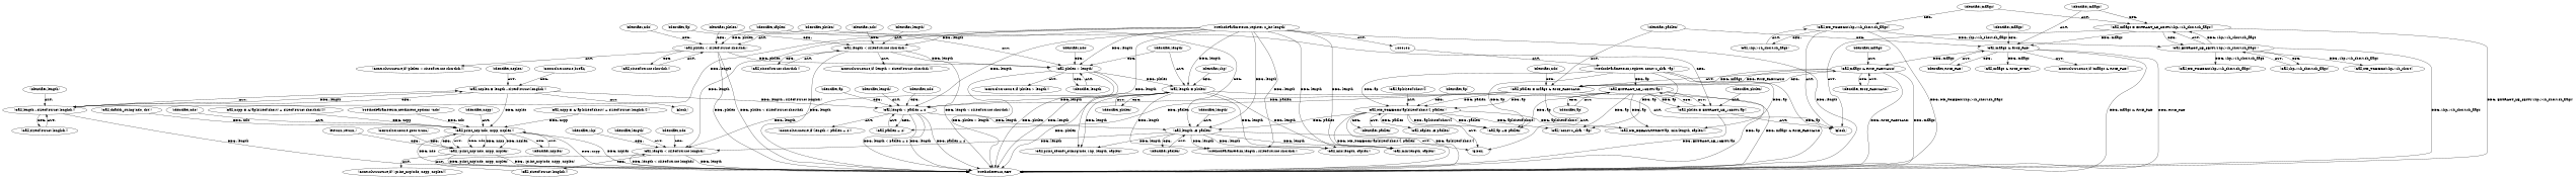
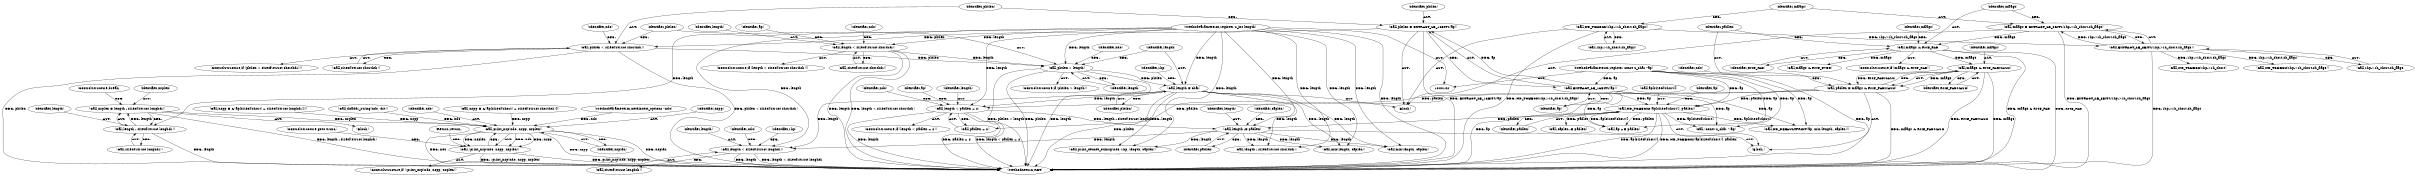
  digraph {
    n1 [label="(Call,nsplen = length - sizeof(struct longhdr))"]
    n2 [label="(Call,length - sizeof(struct longhdr))"]
    n3 [label="(Call,print_nsp(ndo, nspp, nsplen))"]
    n4 [label="(Block,)"]
    n5 [label="(MethodReturn,RET)"]
    n6 [label="(Call,sizeof(struct longhdr))"]
    n7 [label="(Call,!print_nsp(ndo, nspp, nsplen))"]
    n8 [label="(Identifier,nsplen)"]
    n9 [label="(Call,length < sizeof(struct longhdr))"]
    n10 [label="(Call,sizeof(struct longhdr))"]
-   n11 [label="(Call,length = pktlen)"]
+   n11 [label="(Call,length = char)"]
    n12 [label="(Call,length < padlen + 2)"]
    n13 [label="(Identifier,pktlen)"]
    n14 [label="(Block,)"]
-   n15 [label="(MethodParameterIn,length - sizeof(struct shorthdr))"]
+   n15 [label="(Call,length - sizeof(struct shorthdr))"]
    n16 [label="(Call,min(length, caplen))"]
    n17 [label="(Call,min(length, caplen))"]
    n18 [label="(Call,print_decnet_ctlmsg(ndo, rhp, length, caplen))"]
    n19 [label="(Call,length -= padlen)"]
    n20 [label="(Call,padlen + 2)"]
    n21 [label="(ControlStructure,if (length < padlen + 2))"]
    n22 [label="(Call,pktlen > length)"]
    n23 [label="(ControlStructure,if (pktlen > length))"]
    n24 [label="(Identifier,length)"]
    n25 [label="(Call,pktlen < sizeof(struct shorthdr))"]
    n26 [label="(ControlStructure,if (pktlen < sizeof(struct shorthdr)))"]
    n27 [label="(Call,sizeof(struct shorthdr))"]
    n28 [label="(Call,pktlen = EXTRACT_LE_16BITS(ap))"]
    n29 [label="(Call,EXTRACT_LE_16BITS(ap))"]
    n30 [label="(Call,ND_TCHECK2(ap[sizeof(short)], padlen))"]
    n31 [label="(Call,ND_DEFAULTPRINT(ap, min(length, caplen)))"]
    n32 [label="(Identifier,ap)"]
    n33 [label="(Call,ap += padlen)"]
    n34 [label="(Call,(const u_char *)ap)"]
    n35 [label="(Block,)"]
    n36 [label="(Identifier,padlen)"]
    n37 [label="(Call,caplen -= padlen)"]
    n38 [label="(MethodParameterIn,register const u_char *ap)"]
    1000102
    n40 [label="(Call,length < sizeof(struct shorthdr))"]
    n41 [label="(ControlStructure,if (length < sizeof(struct shorthdr)))"]
    n42 [label="(Call,sizeof(struct shorthdr))"]
    n43 [label="(MethodParameterIn,register u_int length)"]
    n44 [label="(Identifier,padlen)"]
    n45 [label="(Call,padlen = mflags & RMF_PADMASK)"]
    n46 [label="(Call,mflags & RMF_PADMASK)"]
    n47 [label="(Identifier,RMF_PADMASK)"]
    n48 [label="(Call,mflags & RMF_PAD)"]
    n49 [label="(Identifier,RMF_PAD)"]
    n50 [label="(Call,mflags & RMF_FVER)"]
    n51 [label="(ControlStructure,if (mflags & RMF_PAD))"]
    n52 [label="(Call,mflags = EXTRACT_LE_8BITS(rhp->rh_short.sh_flags))"]
    n53 [label="(Call,EXTRACT_LE_8BITS(rhp->rh_short.sh_flags))"]
    n54 [label="(Call,ND_TCHECK(rhp->rh_short))"]
    n55 [label="(Call,ND_TCHECK(rhp->rh_short.sh_flags))"]
    n56 [label="(Call,rhp->rh_short.sh_flags)"]
    n57 [label="(Call,ND_TCHECK(rhp->rh_short.sh_flags))"]
    n58 [label="(Call,rhp->rh_short.sh_flags)"]
    n59 [label="(ControlStructure,if (!print_nsp(ndo, nspp, nsplen)))"]
    n60 [label="(Identifier,ndo)"]
    n61 [label="(Call,nspp = &(ap[sizeof(short) + sizeof(struct longhdr)]))"]
    n62 [label="(Call,dnaddr_string(ndo, dst))"]
    n63 [label="(Identifier,ndo)"]
    n64 [label="(Identifier,length)"]
    n65 [label="(Identifier,padlen)"]
    n66 [label="(Identifier,ndo)"]
    n67 [label="(Identifier,ndo)"]
    n68 [label="(Identifier,mflags)"]
    n69 [label="(Identifier,length)"]
    n70 [label="(Identifier,length)"]
    n71 [label="(Identifier,rhp)"]
    n72 [label="(Identifier,ndo)"]
    n73 [label="(Identifier,ap)"]
    n74 [label="(Identifier,pktlen)"]
    n75 [label="(Identifier,caplen)"]
    n76 [label="(Call,nspp = &(ap[sizeof(short) + sizeof(struct shorthdr)]))"]
    n77 [label="(MethodParameterIn,netdissect_options *ndo)"]
    n78 [label="(Identifier,nspp)"]
    n79 [label="(Identifier,mflags)"]
    n80 [label="(Identifier,ndo)"]
    n81 [label="(Identifier,mflags)"]
    n82 [label="(Return,return;)"]
    n83 [label="(Identifier,pktlen)"]
    n84 [label="(Identifier,nsplen)"]
    n85 [label="(Identifier,length)"]
    n86 [label="(Identifier,ap)"]
    n87 [label="(ControlStructure,goto trunc;)"]
    n88 [label="(Call,ap[sizeof(short)])"]
    n89 [label="(Identifier,mflags)"]
    n90 [label="(Identifier,length)"]
    n91 [label="(Identifier,ap)"]
    n92 [label="(ControlStructure,break;)"]
    n93 [label="(Identifier,pktlen)"]
    n94 [label="(Identifier,length)"]
    n95 [label="(Identifier,ndo)"]
    n96 [label="(Identifier,rhp)"]
    n1 -> n2 [label="CFG: "]
    n1 -> n3 [label="DDG: nsplen"]
    n1 -> n4 [label="AST: "]
-   n1 -> n12 [label="DDG: length - sizeof(struct longhdr)"]
+   n1 -> n5 [label="DDG: length - sizeof(struct longhdr)"]
    n2 -> n1 [label="AST: "]
    n2 -> n1 [label="DDG: length"]
    n2 -> n5 [label="DDG: length"]
    n2 -> n6 [label="CFG: "]
    n3 -> n5 [label="DDG: nspp"]
    n3 -> n5 [label="DDG: nsplen"]
    n3 -> n5 [label="DDG: ndo"]
    n3 -> n7 [label="AST: "]
    n3 -> n7 [label="DDG: ndo"]
    n3 -> n7 [label="DDG: nspp"]
    n3 -> n7 [label="DDG: nsplen"]
    n3 -> n8 [label="CFG: "]
    n6 -> n2 [label="AST: "]
    n7 -> n3 [label="CFG: "]
    n7 -> n5 [label="DDG: !print_nsp(ndo, nspp, nsplen)"]
    n7 -> n5 [label="DDG: print_nsp(ndo, nspp, nsplen)"]
    n7 -> n59 [label="AST: "]
    n8 -> n3 [label="AST: "]
    n9 -> n5 [label="DDG: length < sizeof(struct longhdr)"]
    n9 -> n5 [label="DDG: length"]
    n9 -> n10 [label="CFG: "]
    n10 -> n9 [label="AST: "]
    n11 -> n5 [label="DDG: pktlen"]
    n11 -> n9 [label="DDG: length"]
    n11 -> n12 [label="DDG: length"]
    n11 -> n13 [label="CFG: "]
    n11 -> n14 [label="AST: "]
    n11 -> n15 [label="DDG: length"]
    n11 -> n16 [label="DDG: length"]
    n11 -> n17 [label="DDG: length"]
    n11 -> n18 [label="DDG: length"]
    n12 -> n5 [label="DDG: length"]
    n12 -> n5 [label="DDG: padlen + 2"]
    n12 -> n5 [label="DDG: length < padlen + 2"]
-   n12 -> n19 [label="DDG: length"]
+   n12 -> n19 [label="DDG: length - sizeof(struct longhdr)"]
    n12 -> n20 [label="CFG: "]
    n12 -> n21 [label="AST: "]
    n13 -> n11 [label="AST: "]
    n19 -> n9 [label="DDG: length"]
    n19 -> n15 [label="DDG: length"]
    n19 -> n16 [label="DDG: length"]
    n19 -> n17 [label="DDG: length"]
    n19 -> n18 [label="DDG: length"]
    n19 -> n35 [label="AST: "]
    n19 -> n44 [label="CFG: "]
    n20 -> n12 [label="AST: "]
    n22 -> n5 [label="DDG: pktlen > length"]
    n22 -> n5 [label="DDG: pktlen"]
    n22 -> n5 [label="DDG: length"]
    n22 -> n11 [label="DDG: pktlen"]
    n22 -> n23 [label="AST: "]
    n22 -> n24 [label="CFG: "]
    n24 -> n22 [label="AST: "]
    n25 -> n5 [label="DDG: pktlen < sizeof(struct shorthdr)"]
    n25 -> n5 [label="DDG: pktlen"]
    n25 -> n22 [label="DDG: pktlen"]
    n25 -> n26 [label="AST: "]
    n25 -> n27 [label="CFG: "]
    n27 -> n25 [label="AST: "]
    n28 -> n5 [label="DDG: EXTRACT_LE_16BITS(ap)"]
    n28 -> n14 [label="AST: "]
-   n75 -> n25 [label="DDG: pktlen"]
+   n28 -> n25 [label="DDG: pktlen"]
    n28 -> n29 [label="CFG: "]
    n29 -> n5 [label="DDG: ap"]
    n29 -> n28 [label="AST: "]
    n29 -> n28 [label="DDG: ap"]
    n29 -> n30 [label="DDG: ap"]
    n29 -> n31 [label="DDG: ap"]
    n29 -> n32 [label="CFG: "]
    n29 -> n33 [label="DDG: ap"]
    n29 -> n34 [label="DDG: ap"]
    n30 -> n5 [label="DDG: ap[sizeof(short)]"]
    n30 -> n5 [label="DDG: ND_TCHECK2(ap[sizeof(short)], padlen)"]
    n30 -> n19 [label="DDG: padlen"]
    n30 -> n31 [label="DDG: ap[sizeof(short)]"]
    n30 -> n33 [label="DDG: padlen"]
    n30 -> n33 [label="DDG: ap[sizeof(short)]"]
    n30 -> n34 [label="DDG: ap[sizeof(short)]"]
    n30 -> n35 [label="AST: "]
    n30 -> n36 [label="CFG: "]
    n30 -> n37 [label="DDG: padlen"]
    n32 -> n29 [label="AST: "]
    n36 -> n30 [label="AST: "]
    n38 -> n5 [label="DDG: ap"]
    n38 -> n29 [label="DDG: ap"]
    n38 -> n30 [label="DDG: ap"]
    n38 -> n31 [label="DDG: ap"]
    n38 -> n33 [label="DDG: ap"]
    n38 -> n34 [label="DDG: ap"]
-   1000102 -> n38 [label="AST: "]
+   n38 -> 1000102 [label="AST: "]
    n40 -> n5 [label="DDG: length < sizeof(struct shorthdr)"]
    n40 -> n5 [label="DDG: length"]
    n40 -> n22 [label="DDG: length"]
    n40 -> n41 [label="AST: "]
    n40 -> n42 [label="CFG: "]
    n42 -> n40 [label="AST: "]
    n43 -> n2 [label="DDG: length"]
    n43 -> n5 [label="DDG: length"]
    n43 -> n9 [label="DDG: length"]
    n43 -> n11 [label="DDG: length"]
    n43 -> n12 [label="DDG: length"]
    n43 -> n15 [label="DDG: length"]
    n43 -> n16 [label="DDG: length"]
    n43 -> n17 [label="DDG: length"]
    n43 -> n18 [label="DDG: length"]
    n43 -> n19 [label="DDG: length"]
    n43 -> n22 [label="DDG: length"]
    n43 -> 1000102 [label="AST: "]
    n43 -> n40 [label="DDG: length"]
    n44 -> n19 [label="AST: "]
    n45 -> n5 [label="DDG: mflags & RMF_PADMASK"]
    n45 -> n12 [label="DDG: padlen"]
    n45 -> n20 [label="DDG: padlen"]
    n45 -> n30 [label="DDG: padlen"]
    n45 -> n35 [label="AST: "]
    n45 -> n46 [label="CFG: "]
    n46 -> n5 [label="DDG: RMF_PADMASK"]
    n46 -> n5 [label="DDG: mflags"]
    n46 -> n45 [label="AST: "]
    n46 -> n45 [label="DDG: mflags"]
    n46 -> n45 [label="DDG: RMF_PADMASK"]
    n46 -> n47 [label="CFG: "]
    n47 -> n46 [label="AST: "]
    n48 -> n5 [label="DDG: mflags & RMF_PAD"]
    n48 -> n5 [label="DDG: RMF_PAD"]
    n48 -> n46 [label="DDG: mflags"]
    n48 -> n49 [label="CFG: "]
    n48 -> n50 [label="DDG: mflags"]
    n48 -> n51 [label="AST: "]
    n49 -> n48 [label="AST: "]
    n52 -> n5 [label="DDG: EXTRACT_LE_8BITS(rhp->rh_short.sh_flags)"]
    n52 -> n14 [label="AST: "]
    n52 -> n48 [label="DDG: mflags"]
    n52 -> n53 [label="CFG: "]
    n53 -> n5 [label="DDG: rhp->rh_short.sh_flags"]
    n53 -> n52 [label="AST: "]
    n53 -> n52 [label="DDG: rhp->rh_short.sh_flags"]
    n53 -> n54 [label="DDG: rhp->rh_short.sh_flags"]
    n53 -> n55 [label="DDG: rhp->rh_short.sh_flags"]
    n53 -> n56 [label="CFG: "]
    n56 -> n53 [label="AST: "]
    n57 -> n5 [label="DDG: ND_TCHECK(rhp->rh_short.sh_flags)"]
    n57 -> n14 [label="AST: "]
    n57 -> n53 [label="DDG: rhp->rh_short.sh_flags"]
    n57 -> n58 [label="CFG: "]
    n58 -> n57 [label="AST: "]
    n60 -> n25 [label="CFG: "]
    n61 -> n3 [label="DDG: nspp"]
    n62 -> n3 [label="DDG: ndo"]
    n63 -> n45 [label="CFG: "]
    n64 -> n2 [label="AST: "]
    n65 -> n45 [label="AST: "]
    n65 -> n48 [label="CFG: "]
    n66 -> n40 [label="CFG: "]
    n67 -> n22 [label="CFG: "]
    n68 -> n48 [label="CFG: "]
    n69 -> n12 [label="AST: "]
    n70 -> n40 [label="AST: "]
    n71 -> n9 [label="CFG: "]
    n72 -> n3 [label="AST: "]
    n73 -> n30 [label="CFG: "]
    n74 -> n25 [label="AST: "]
    n74 -> n28 [label="CFG: "]
    n75 -> n19 [label="CFG: "]
    n76 -> n3 [label="DDG: nspp"]
    n77 -> n3 [label="DDG: ndo"]
    n78 -> n3 [label="AST: "]
    n79 -> n52 [label="AST: "]
    n79 -> n57 [label="CFG: "]
    n80 -> n12 [label="CFG: "]
    n81 -> n48 [label="AST: "]
    n81 -> n52 [label="CFG: "]
    n82 -> n7 [label="CFG: "]
    n83 -> n28 [label="AST: "]
    n84 -> n1 [label="AST: "]
    n85 -> n9 [label="AST: "]
    n86 -> n40 [label="CFG: "]
    n87 -> n7 [label="CFG: "]
    n88 -> n30 [label="AST: "]
    n89 -> n46 [label="AST: "]
    n90 -> n19 [label="AST: "]
    n91 -> n12 [label="CFG: "]
    n92 -> n1 [label="CFG: "]
    n93 -> n22 [label="AST: "]
    n93 -> n25 [label="CFG: "]
    n94 -> n11 [label="AST: "]
    n94 -> n22 [label="CFG: "]
    n95 -> n9 [label="CFG: "]
    n96 -> n11 [label="CFG: "]
  }
